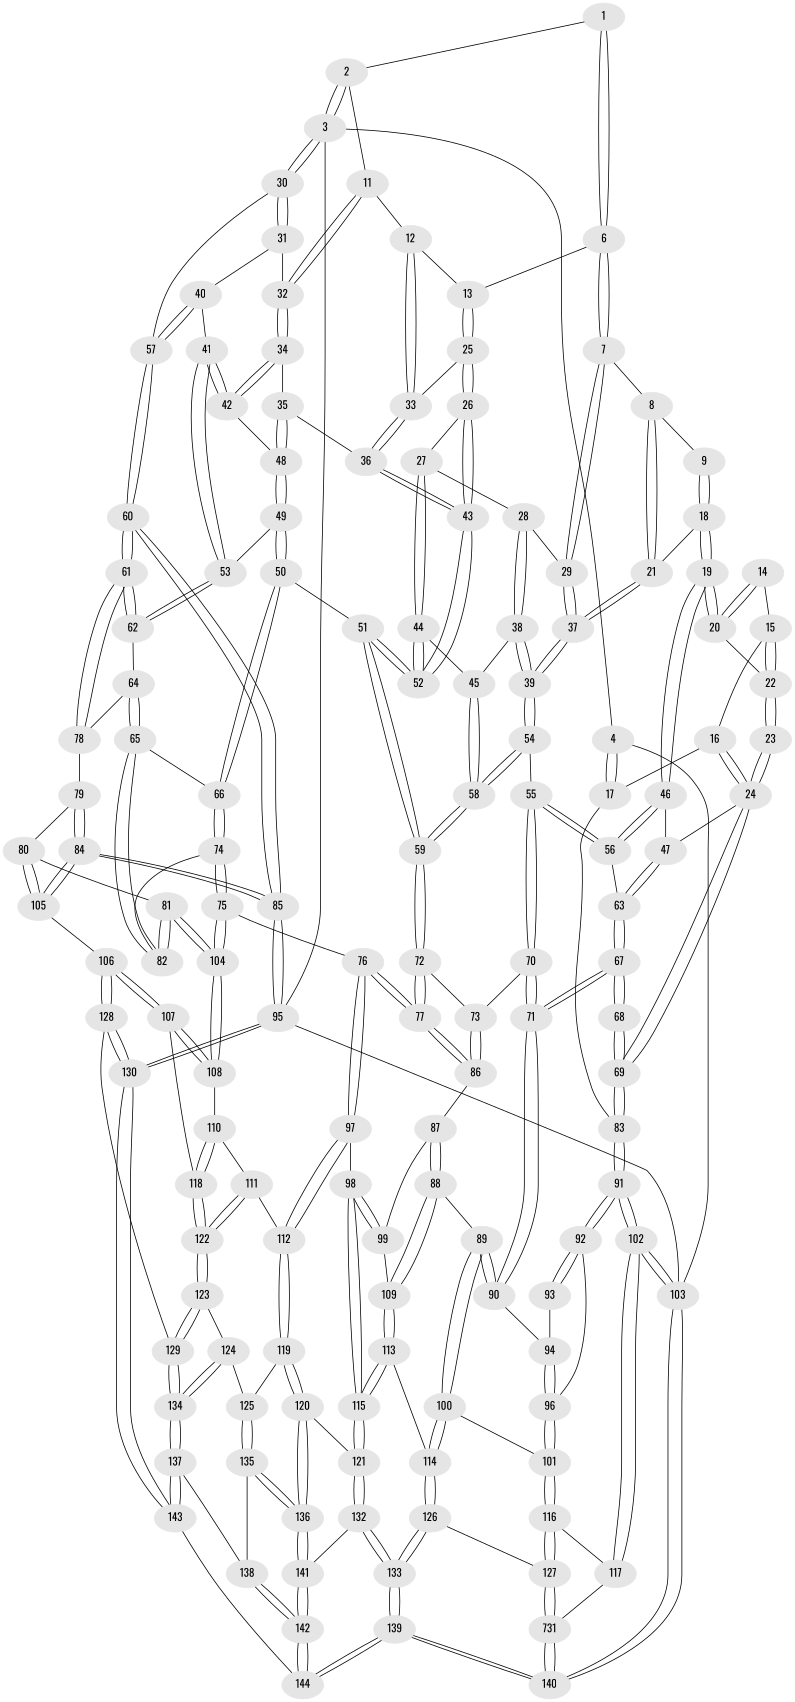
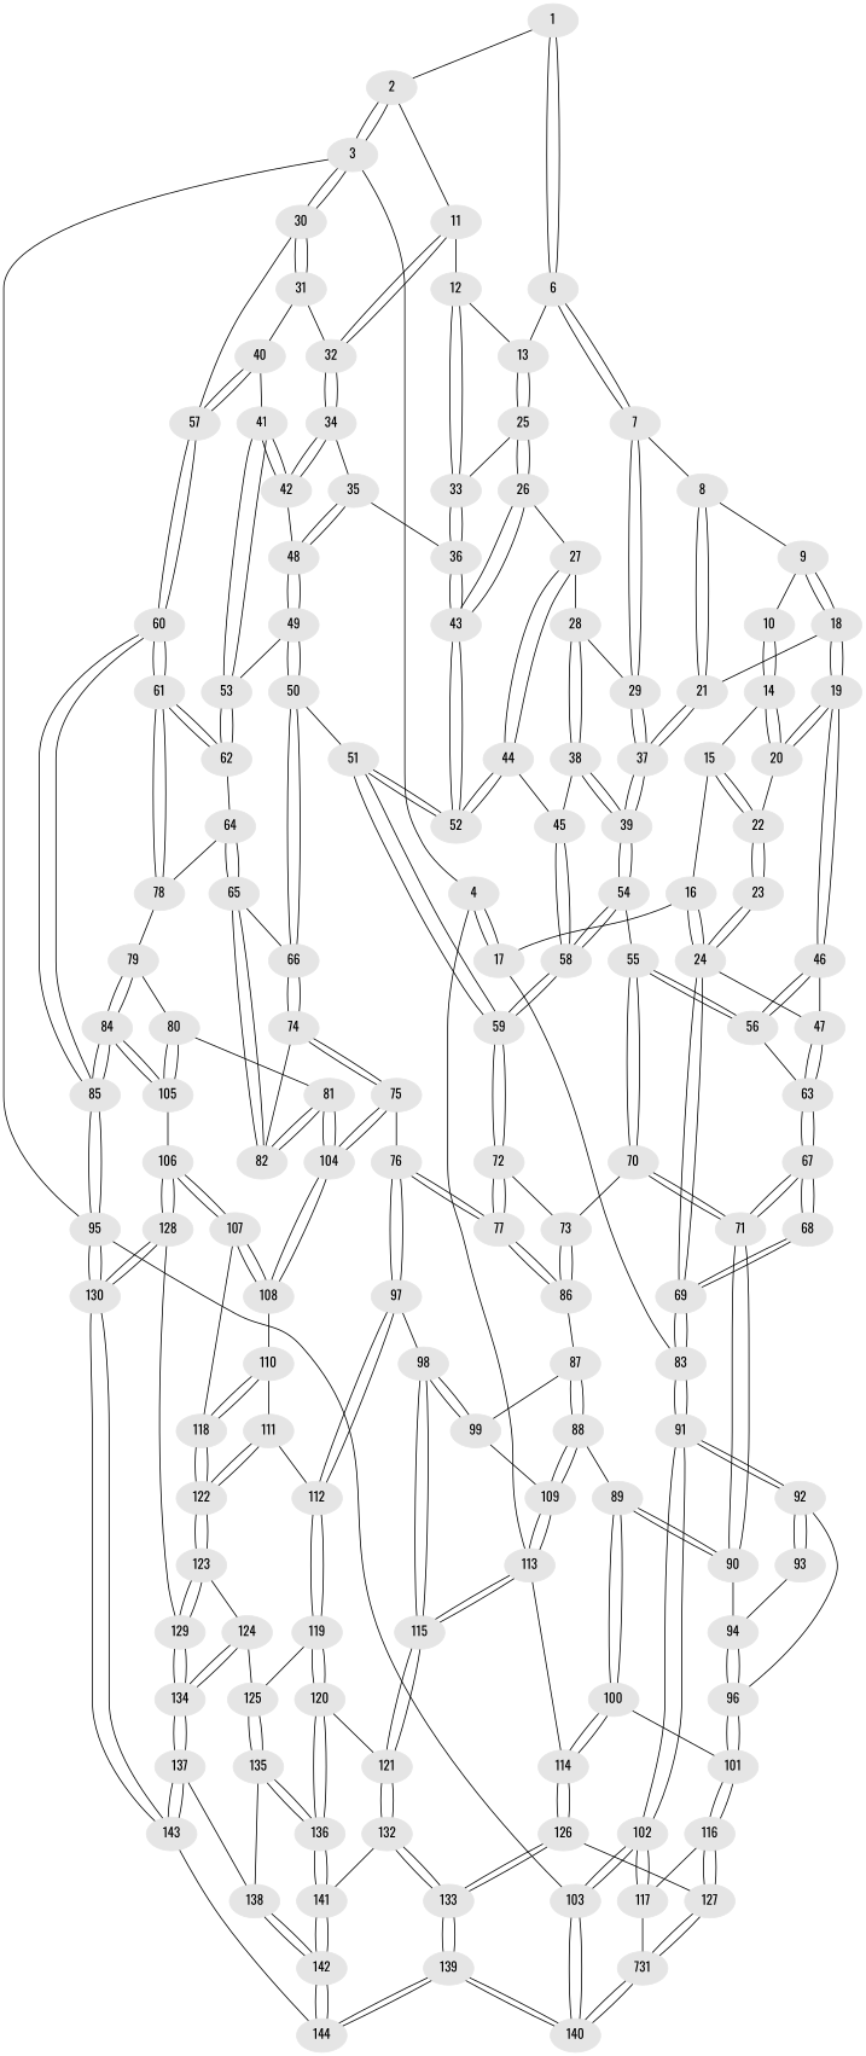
  graph {
    fontname=Oswald
    node [color=gray90 fontname=Oswald style=filled]
    edge [fontname=Oswald]
    1
    2
    6
    3
    11
    7
    13
    4
    30
    95
    12
    32
    17
    103
    31
    57
    130
    83
    140
+   10
    14
    8
    29
    25
    9
    21
    37
    18
    19
    15
    20
    33
    34
    36
    26
    16
    22
    24
    23
    47
    69
    91
    46
    56
    39
    63
    27
    43
    28
    44
    52
    38
    45
    40
    60
    41
    35
    42
    48
    49
    54
    58
    55
    53
    62
    59
    67
    50
    51
    66
    74
    72
    64
    70
    71
    73
    61
    85
    77
    78
    79
    65
    68
    82
    75
    90
    86
    94
    87
    76
    104
    97
    108
    98
    112
    80
    84
    81
    105
    106
    92
    102
    88
    99
    89
    109
    100
    113
    101
    114
    96
    93
    117
    143
    116
    115
    119
    121
    126
    127
    n121 [label=731]
    110
    107
    128
    118
    129
    122
    111
    123
    120
    125
    133
    132
    136
    135
    141
    124
    134
    137
    138
    139
    144
    142
    1 -- 2
    1 -- 6
    1 -- 6
    2 -- 3
    2 -- 3
    2 -- 11
    6 -- 7
    6 -- 7
    6 -- 13
    3 -- 4
    3 -- 30
    3 -- 30
    3 -- 95
    11 -- 12
    11 -- 32
    11 -- 32
    7 -- 8
    7 -- 29
    7 -- 29
    13 -- 25
    13 -- 25
    4 -- 17
    4 -- 17
-   4 -- 103
+   4 -- 113
    30 -- 31
    30 -- 31
    30 -- 57
    95 -- 103
    95 -- 130
    95 -- 130
    12 -- 13
    12 -- 33
    12 -- 33
    32 -- 34
    32 -- 34
    17 -- 83
    103 -- 140
    103 -- 140
    31 -- 32
    31 -- 40
    57 -- 60
    57 -- 60
    130 -- 143
    130 -- 143
    83 -- 91
    83 -- 91
+   10 -- 14
+   10 -- 14
    14 -- 15
    14 -- 20
    14 -- 20
    8 -- 9
    8 -- 21
    8 -- 21
    29 -- 37
    29 -- 37
    25 -- 33
    25 -- 26
    25 -- 26
+   9 -- 10
    9 -- 18
    9 -- 18
    21 -- 37
    21 -- 37
    37 -- 39
    37 -- 39
    18 -- 21
    18 -- 19
    18 -- 19
    19 -- 20
    19 -- 20
    19 -- 46
    19 -- 46
    15 -- 16
    15 -- 22
    15 -- 22
    20 -- 22
    33 -- 36
    33 -- 36
    34 -- 35
    34 -- 42
    34 -- 42
    36 -- 43
    36 -- 43
    26 -- 27
    26 -- 43
    26 -- 43
    16 -- 17
    16 -- 24
    16 -- 24
    22 -- 23
    22 -- 23
    24 -- 47
    24 -- 69
    24 -- 69
    23 -- 24
    23 -- 24
    47 -- 63
    47 -- 63
    69 -- 83
    69 -- 83
    91 -- 92
    91 -- 92
    91 -- 102
    91 -- 102
    46 -- 47
    46 -- 56
    46 -- 56
    56 -- 63
    39 -- 54
    39 -- 54
    63 -- 67
    63 -- 67
    27 -- 28
    27 -- 44
    27 -- 44
    43 -- 52
    43 -- 52
    28 -- 29
    28 -- 38
    28 -- 38
    44 -- 52
    44 -- 52
    44 -- 45
    38 -- 39
    38 -- 39
    38 -- 45
    45 -- 58
    45 -- 58
    40 -- 57
    40 -- 57
    40 -- 41
    60 -- 61
    60 -- 61
    60 -- 85
    60 -- 85
    41 -- 42
    41 -- 42
    41 -- 53
    41 -- 53
    35 -- 36
    35 -- 48
    35 -- 48
    42 -- 48
    48 -- 49
    48 -- 49
    49 -- 53
    49 -- 50
    49 -- 50
    54 -- 58
    54 -- 58
    54 -- 55
    58 -- 59
    58 -- 59
    55 -- 56
    55 -- 56
    55 -- 70
    55 -- 70
    53 -- 62
    53 -- 62
    62 -- 64
    59 -- 72
    59 -- 72
    67 -- 71
    67 -- 71
    67 -- 68
    67 -- 68
    50 -- 51
    50 -- 66
    50 -- 66
    51 -- 52
    51 -- 52
    51 -- 59
    51 -- 59
    66 -- 74
    66 -- 74
    74 -- 82
    74 -- 75
    74 -- 75
    72 -- 73
    72 -- 77
    72 -- 77
    64 -- 78
    64 -- 65
    64 -- 65
    70 -- 71
    70 -- 71
    70 -- 73
    71 -- 90
    71 -- 90
    73 -- 86
    73 -- 86
    61 -- 62
    61 -- 62
    61 -- 78
    61 -- 78
    85 -- 95
    85 -- 95
    77 -- 86
    77 -- 86
    78 -- 79
    79 -- 80
    79 -- 84
    79 -- 84
    65 -- 66
    65 -- 82
    65 -- 82
    68 -- 69
    68 -- 69
    75 -- 76
    75 -- 104
    75 -- 104
    90 -- 94
    86 -- 87
    94 -- 96
    94 -- 96
    87 -- 88
    87 -- 88
    87 -- 99
    76 -- 77
    76 -- 77
    76 -- 97
    76 -- 97
    104 -- 108
    104 -- 108
    97 -- 98
    97 -- 112
    97 -- 112
    108 -- 110
    98 -- 99
    98 -- 99
    98 -- 115
    98 -- 115
    112 -- 119
    112 -- 119
    80 -- 81
    80 -- 105
    80 -- 105
    84 -- 85
    84 -- 85
    84 -- 105
    84 -- 105
    81 -- 82
    81 -- 82
    81 -- 104
    81 -- 104
    105 -- 106
    106 -- 107
    106 -- 107
    106 -- 128
    106 -- 128
    92 -- 96
    92 -- 93
    92 -- 93
    102 -- 103
    102 -- 103
    102 -- 117
    102 -- 117
    88 -- 89
    88 -- 109
    88 -- 109
    99 -- 109
    89 -- 90
    89 -- 90
    89 -- 100
    89 -- 100
    109 -- 113
    109 -- 113
    100 -- 101
    100 -- 114
    100 -- 114
    113 -- 114
    113 -- 115
    113 -- 115
    101 -- 116
    101 -- 116
    114 -- 126
    114 -- 126
    96 -- 101
    96 -- 101
    93 -- 94
    117 -- n121
    143 -- 144
    116 -- 117
    116 -- 127
    116 -- 127
    115 -- 121
    115 -- 121
    119 -- 120
    119 -- 120
    119 -- 125
    121 -- 132
    121 -- 132
    126 -- 127
    126 -- 133
    126 -- 133
    127 -- n121
    127 -- n121
    n121 -- 140
    n121 -- 140
    110 -- 118
    110 -- 118
    110 -- 111
    107 -- 108
    107 -- 108
    107 -- 118
    128 -- 130
    128 -- 130
    128 -- 129
    118 -- 122
    118 -- 122
    129 -- 134
    129 -- 134
    122 -- 123
    122 -- 123
    111 -- 112
    111 -- 122
    111 -- 122
    123 -- 129
    123 -- 129
    123 -- 124
    120 -- 121
    120 -- 136
    120 -- 136
    125 -- 135
    125 -- 135
    133 -- 139
    133 -- 139
    132 -- 133
    132 -- 133
    132 -- 141
    136 -- 141
    136 -- 141
    135 -- 136
    135 -- 136
    135 -- 138
    141 -- 142
    141 -- 142
    124 -- 125
    124 -- 134
    124 -- 134
    134 -- 137
    134 -- 137
    137 -- 143
    137 -- 143
    137 -- 138
    138 -- 142
    138 -- 142
    139 -- 140
    139 -- 140
    139 -- 144
    139 -- 144
    142 -- 144
    142 -- 144
  }
